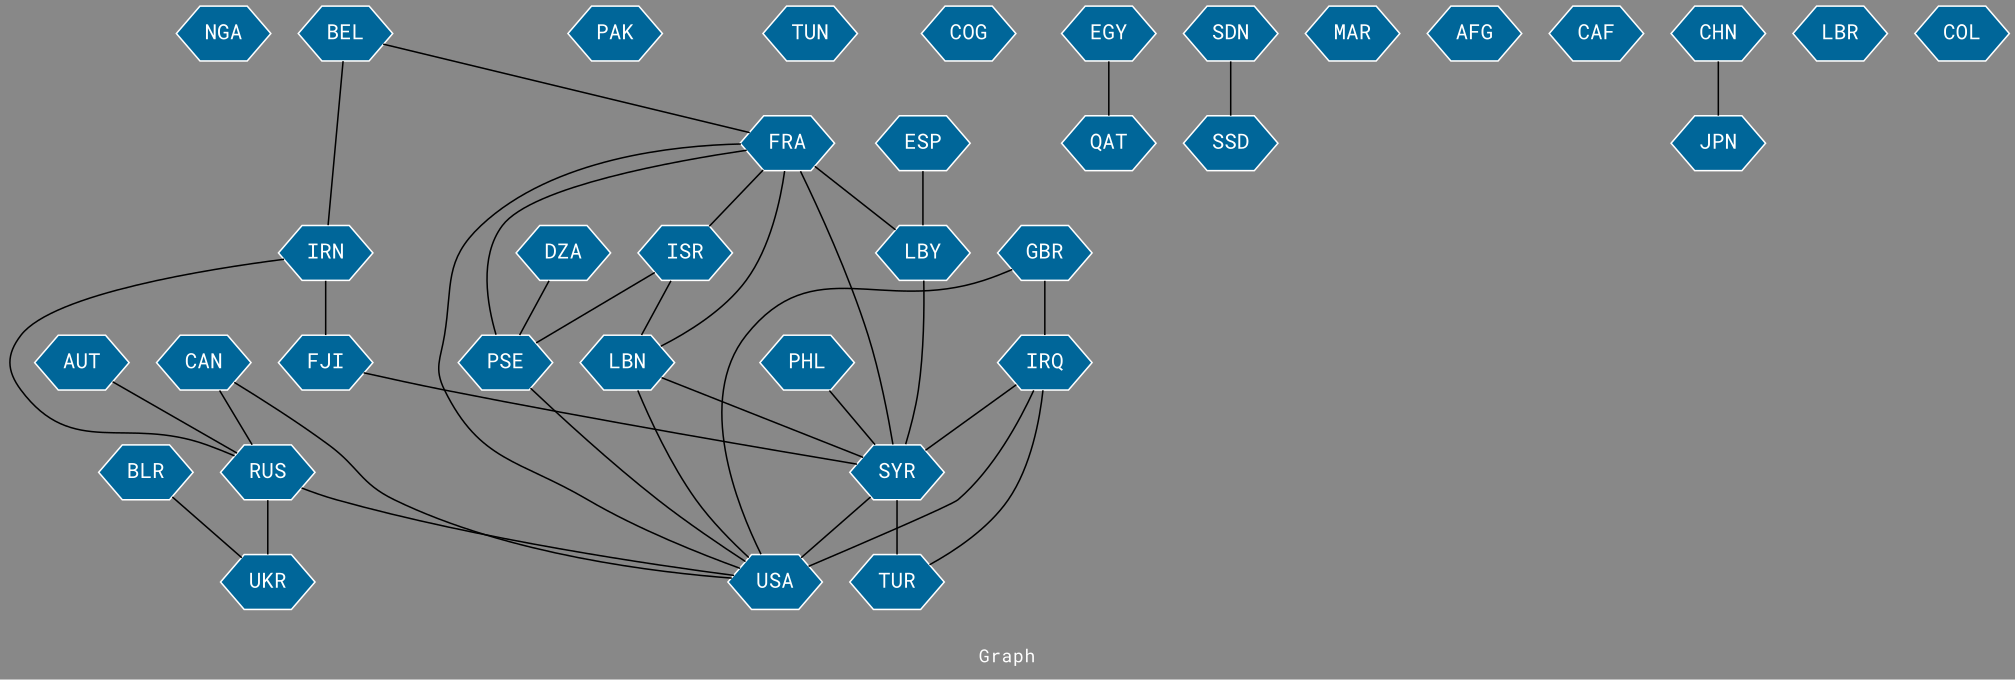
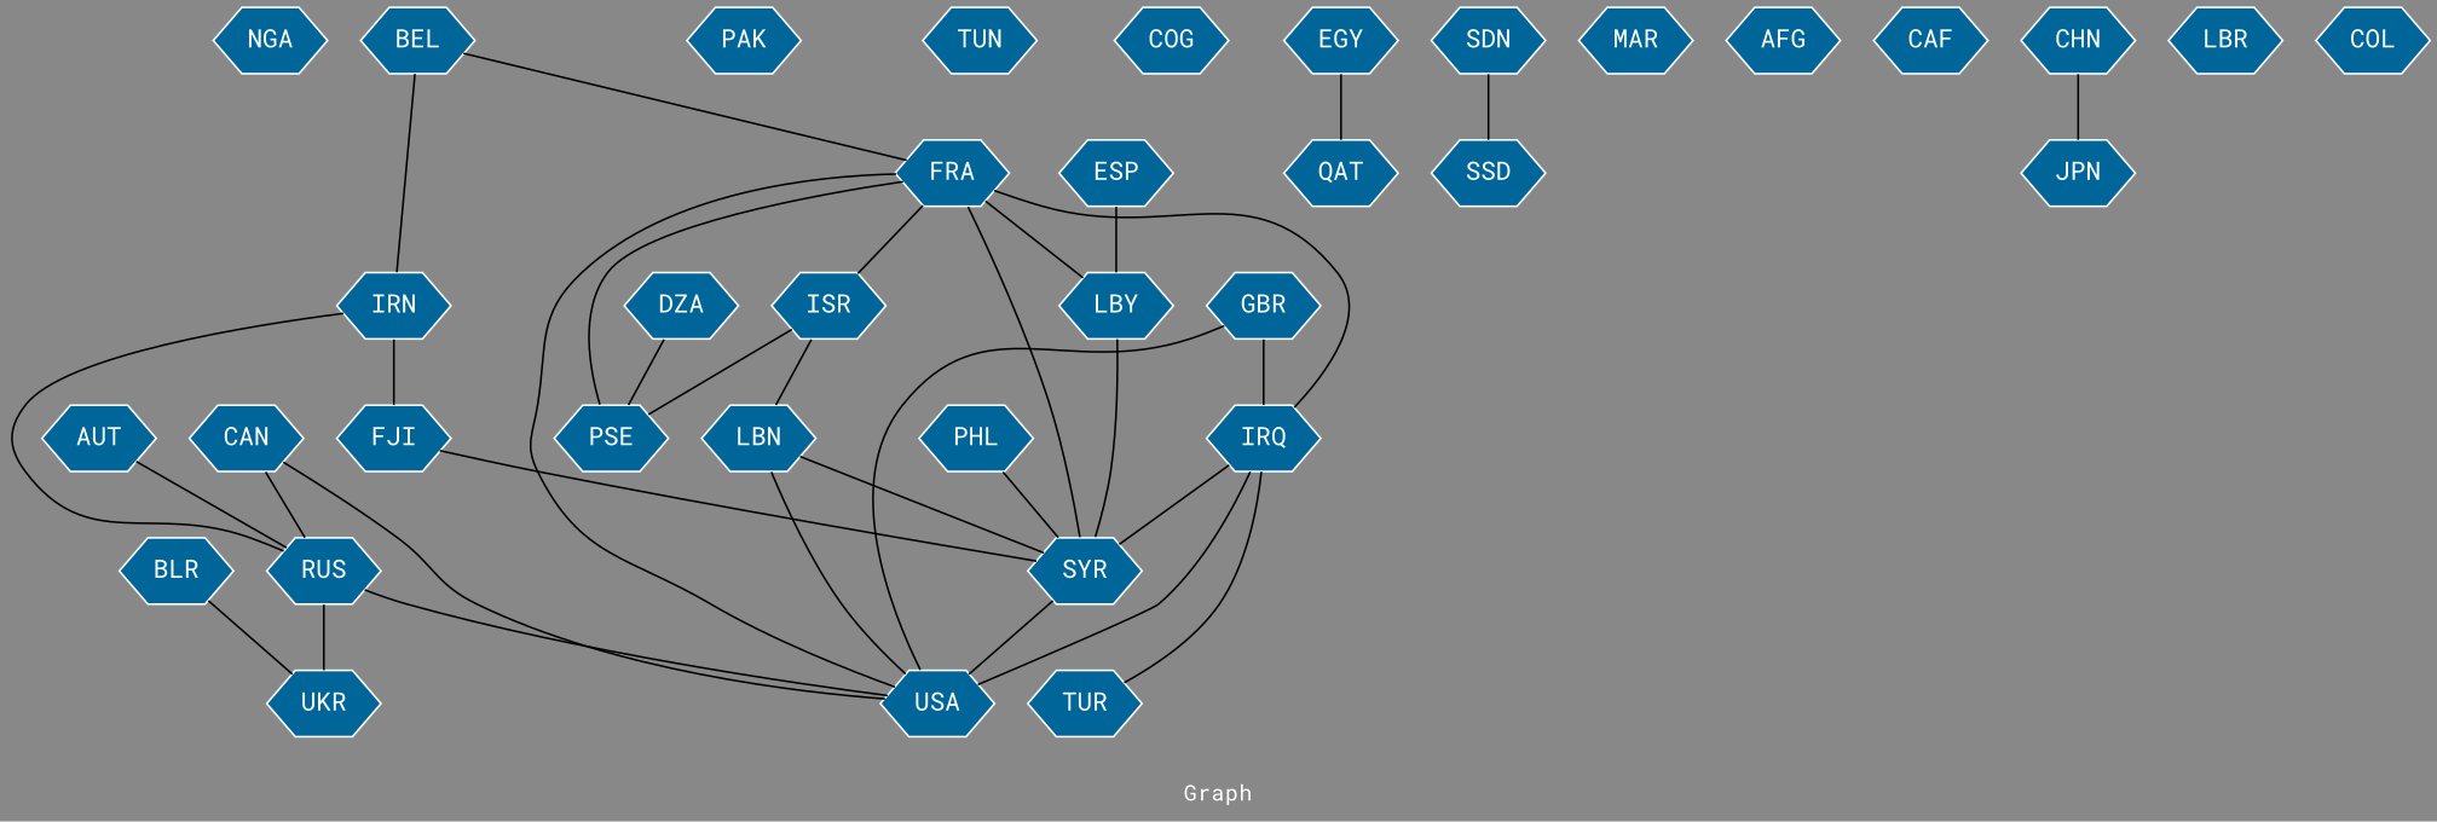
  graph {
    bgcolor="#888888"
    fontcolor=white
    fontname="Roboto Mono"
    fontsize=12
    label="Graph"
    node [color=white fillcolor="#006699" fontcolor=white fontname="Roboto Mono" shape=hexagon style=filled]
    edge [arrowhead=open color=black fontcolor=white fontname="Roboto Mono" fontsize=12 weight=1]
    n1 [label=NGA]
    n2 [label=RUS]
    n3 [label=UKR]
    n4 [label=USA]
    n5 [label=GBR]
    n6 [label=IRQ]
    n7 [label=SYR]
    n8 [label=TUR]
    n9 [label=LBN]
    n10 [label=PAK]
    n11 [label=TUN]
    n12 [label=COG]
    n13 [label=FRA]
    n14 [label=LBY]
    n15 [label=PSE]
    n16 [label=ISR]
    n17 [label=ESP]
    n18 [label=QAT]
    n19 [label=SSD]
    n20 [label=SDN]
    n21 [label=EGY]
    n22 [label=MAR]
    n23 [label=IRN]
    n24 [label=FJI]
    n25 [label=BEL]
    n26 [label=AFG]
    n27 [label=CAF]
    n28 [label=DZA]
    n29 [label=BLR]
    n30 [label=CAN]
    n31 [label=PHL]
    n32 [label=CHN]
    n33 [label=JPN]
    n34 [label=AUT]
    n35 [label=LBR]
    n36 [label=COL]
    n2 -- n3 [weight=9]
    n2 -- n4 [weight=5]
    n5 -- n4
    n5 -- n6 [weight=2]
    n6 -- n4 [weight=5]
    n6 -- n7 [weight=7]
    n6 -- n8 [weight=3]
    n7 -- n4 [weight=6]
-   n7 -- n8 [weight=8]
    n9 -- n4
    n9 -- n7
    n13 -- n4
-   n13 -- n9 [weight=4]
+   n13 -- n6 [weight=4]
    n13 -- n7 [weight=3]
    n13 -- n14 [weight=2]
    n13 -- n15 [weight=2]
    n13 -- n16
    n14 -- n7
-   n15 -- n4
    n16 -- n9
    n16 -- n15 [weight=7]
    n17 -- n14
    n20 -- n19
    n21 -- n18
    n23 -- n2
    n23 -- n24 [weight=3]
    n24 -- n7
    n25 -- n13
    n25 -- n23
    n28 -- n15
    n29 -- n3
    n30 -- n2
    n30 -- n4
    n31 -- n7
    n32 -- n33
    n34 -- n2
  }
